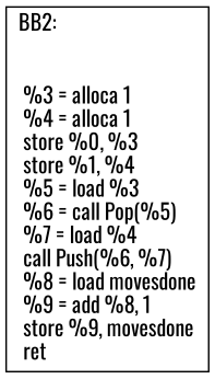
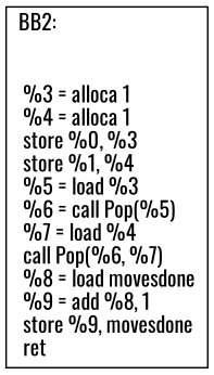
  digraph {
    fontname=Oswald
-   n1 [label="{BB2:\l\l\n	 %3 = alloca  1\l	 %4 = alloca  1\l	 store  %0,  %3\l	 store  %1,  %4\l	 %5 = load  %3\l	 %6 = call Pop(%5)\l	 %7 = load  %4\l	 call Push(%6, %7)\l	 %8 = load  movesdone\l	 %9 = add  %8,  1\l	 store  %9,  movesdone\l	 ret \l	}" shape=record fontname=Oswald]
+   n1 [label="{BB2:\l\l\n	 %3 = alloca  1\l	 %4 = alloca  1\l	 store  %0,  %3\l	 store  %1,  %4\l	 %5 = load  %3\l	 %6 = call Pop(%5)\l	 %7 = load  %4\l	 call Pop(%6, %7)\l	 %8 = load  movesdone\l	 %9 = add  %8,  1\l	 store  %9,  movesdone\l	 ret \l	}" shape=record fontname=Oswald]
  }
